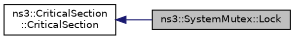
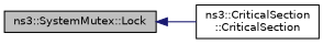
  digraph {
    rankdir=LR
    node [color=black fontname=Helvetica fontsize=10 shape=record style=filled]
    n1 [fillcolor=grey75 fontcolor=black height=0.2 label="ns3::SystemMutex::Lock" width=0.4]
    n2 [fillcolor=white height=0.2 label="ns3::CriticalSection\l::CriticalSection" width=0.4]
-   n2 -> n1 [color=midnightblue dir=back fontname=Helvetica fontsize=10 labelfontname=Helvetica labelfontsize=10 style=solid]
+   n1 -> n2 [color=midnightblue dir=back fontname=Helvetica fontsize=10 labelfontname=Helvetica labelfontsize=10 style=solid]
  }
